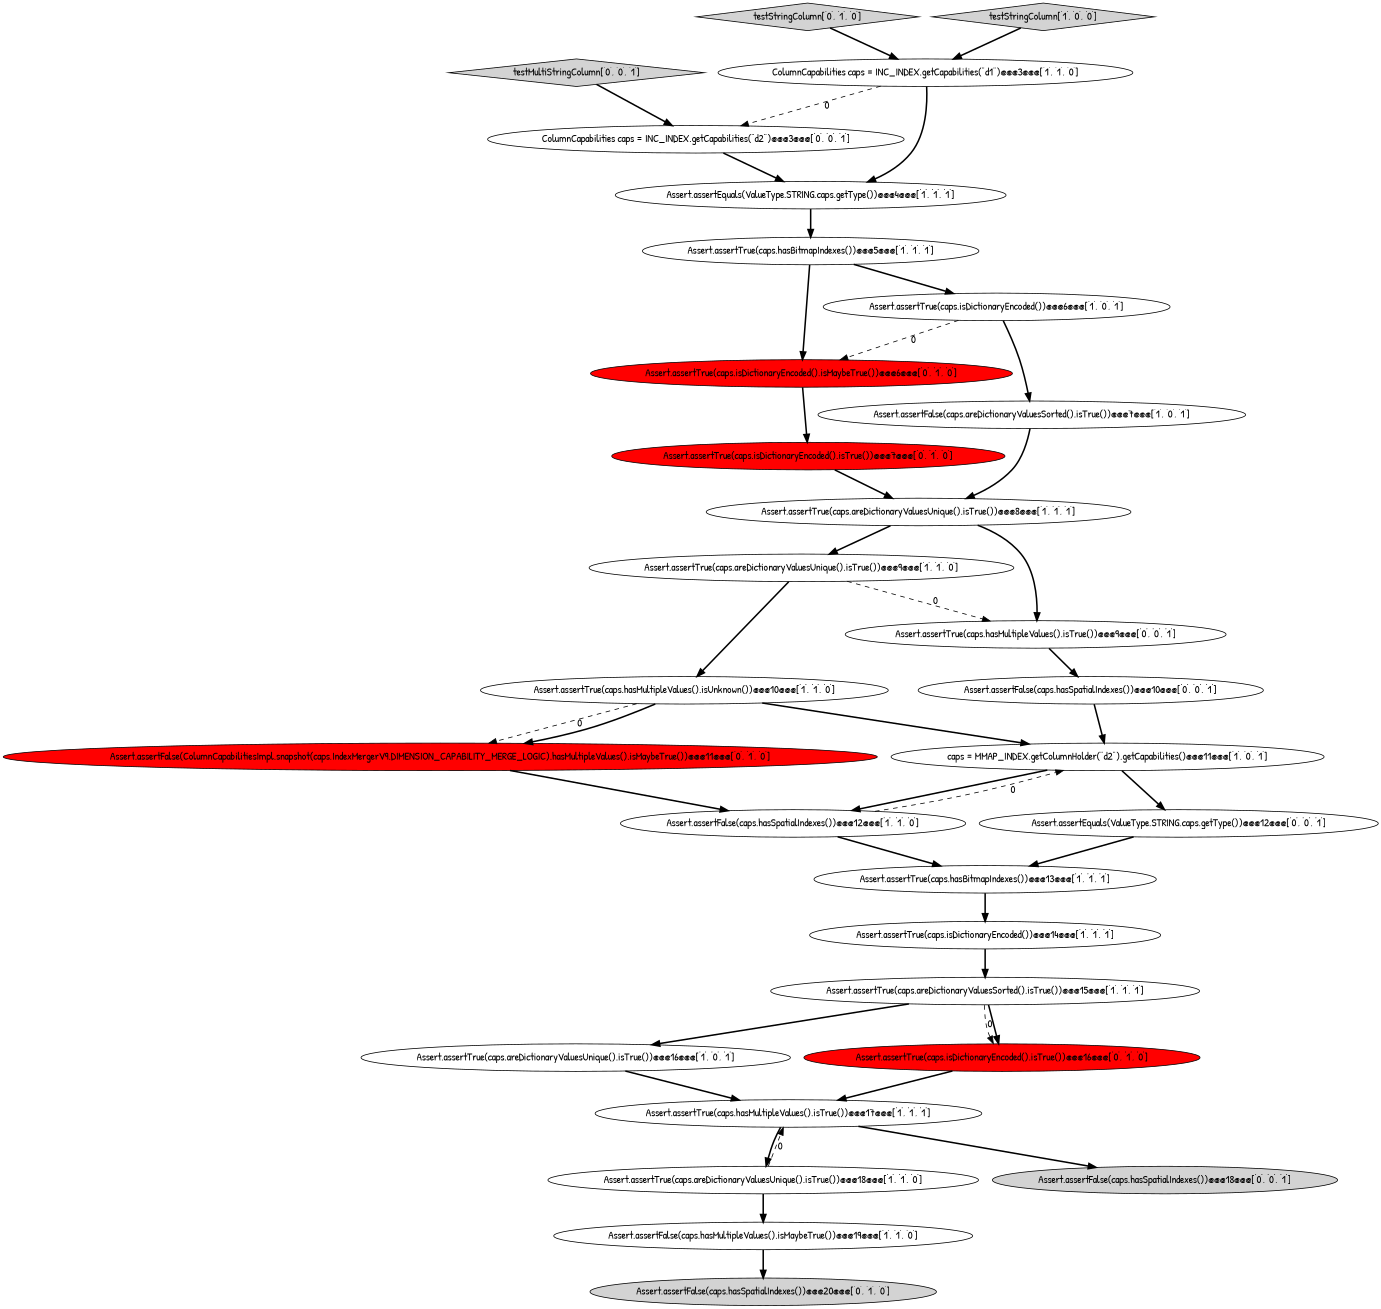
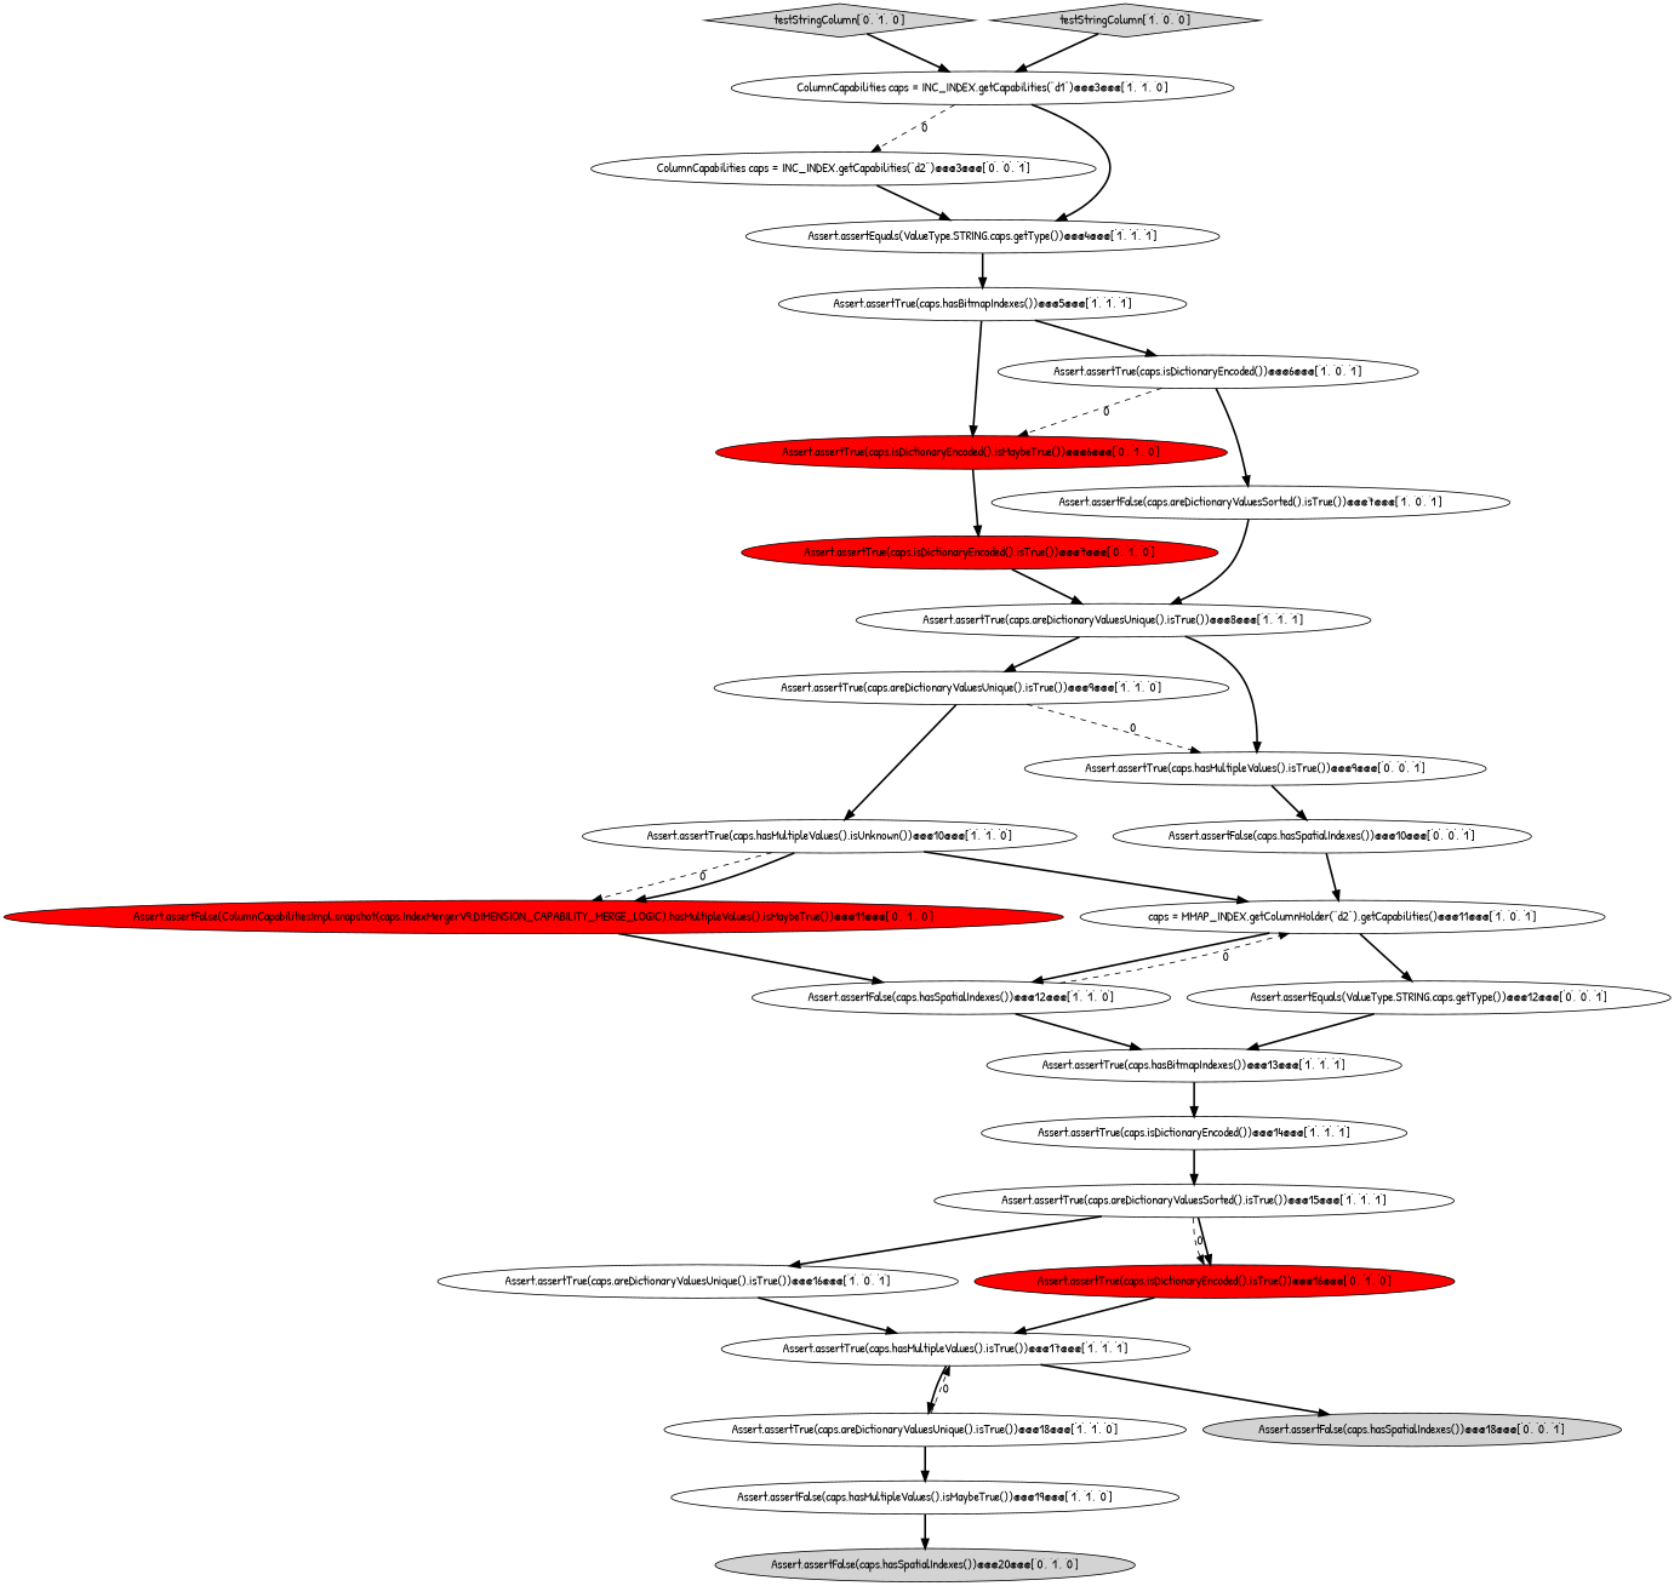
  digraph {
    fontname="Patrick Hand"
    node [fillcolor=white shape=ellipse style=filled fontname="Patrick Hand"]
    edge [style=bold fontname="Patrick Hand"]
    n1 [label="Assert.assertTrue(caps.areDictionaryValuesUnique().isTrue())@@@9@@@['1', '1', '0']"]
    n2 [label="Assert.assertTrue(caps.hasMultipleValues().isUnknown())@@@10@@@['1', '1', '0']"]
    n3 [label="Assert.assertTrue(caps.hasMultipleValues().isTrue())@@@9@@@['0', '0', '1']"]
    n4 [label="Assert.assertFalse(caps.hasSpatialIndexes())@@@10@@@['0', '0', '1']"]
    n5 [label="caps = MMAP_INDEX.getColumnHolder(\"d2\").getCapabilities()@@@11@@@['1', '0', '1']"]
    n6 [label="Assert.assertTrue(caps.hasBitmapIndexes())@@@5@@@['1', '1', '1']"]
    n7 [fillcolor=red label="Assert.assertTrue(caps.isDictionaryEncoded().isMaybeTrue())@@@6@@@['0', '1', '0']"]
    n8 [label="Assert.assertTrue(caps.isDictionaryEncoded())@@@6@@@['1', '0', '1']"]
    n9 [fillcolor=red label="Assert.assertTrue(caps.isDictionaryEncoded().isTrue())@@@7@@@['0', '1', '0']"]
    n10 [label="Assert.assertEquals(ValueType.STRING,caps.getType())@@@12@@@['0', '0', '1']"]
    n11 [label="Assert.assertTrue(caps.hasBitmapIndexes())@@@13@@@['1', '1', '1']"]
    n12 [label="Assert.assertTrue(caps.areDictionaryValuesUnique().isTrue())@@@8@@@['1', '1', '1']"]
    n13 [label="ColumnCapabilities caps = INC_INDEX.getCapabilities(\"d2\")@@@3@@@['0', '0', '1']"]
    n14 [label="Assert.assertEquals(ValueType.STRING,caps.getType())@@@4@@@['1', '1', '1']"]
    n15 [fillcolor=lightgray label="Assert.assertFalse(caps.hasSpatialIndexes())@@@20@@@['0', '1', '0']"]
    n16 [label="Assert.assertTrue(caps.areDictionaryValuesUnique().isTrue())@@@16@@@['1', '0', '1']"]
    n17 [label="Assert.assertTrue(caps.hasMultipleValues().isTrue())@@@17@@@['1', '1', '1']"]
    n18 [label="Assert.assertFalse(caps.hasSpatialIndexes())@@@12@@@['1', '1', '0']"]
    n19 [label="Assert.assertFalse(caps.hasMultipleValues().isMaybeTrue())@@@19@@@['1', '1', '0']"]
    n20 [fillcolor=red label="Assert.assertTrue(caps.isDictionaryEncoded().isTrue())@@@16@@@['0', '1', '0']"]
-   n21 [fillcolor=lightgray label="testMultiStringColumn['0', '0', '1']" shape=diamond]
    n22 [label="Assert.assertTrue(caps.areDictionaryValuesUnique().isTrue())@@@18@@@['1', '1', '0']"]
    n23 [label="Assert.assertTrue(caps.isDictionaryEncoded())@@@14@@@['1', '1', '1']"]
    n24 [label="Assert.assertTrue(caps.areDictionaryValuesSorted().isTrue())@@@15@@@['1', '1', '1']"]
    n25 [fillcolor=red label="Assert.assertFalse(ColumnCapabilitiesImpl.snapshot(caps,IndexMergerV9.DIMENSION_CAPABILITY_MERGE_LOGIC).hasMultipleValues().isMaybeTrue())@@@11@@@['0', '1', '0']"]
    n26 [fillcolor=lightgray label="testStringColumn['0', '1', '0']" shape=diamond]
    n27 [label="ColumnCapabilities caps = INC_INDEX.getCapabilities(\"d1\")@@@3@@@['1', '1', '0']"]
    n28 [fillcolor=lightgray label="testStringColumn['1', '0', '0']" shape=diamond]
    n29 [fillcolor=lightgray label="Assert.assertFalse(caps.hasSpatialIndexes())@@@18@@@['0', '0', '1']"]
    n30 [label="Assert.assertFalse(caps.areDictionaryValuesSorted().isTrue())@@@7@@@['1', '0', '1']"]
    n1 -> n2
    n1 -> n3 [label=0 style=dashed]
    n2 -> n5
    n2 -> n25 [label=0 style=dashed]
    n2 -> n25
    n3 -> n4
    n4 -> n5
    n5 -> n10
    n5 -> n18
    n6 -> n7
    n6 -> n8
    n7 -> n9
    n8 -> n7 [label=0 style=dashed]
    n8 -> n30
    n9 -> n12
    n10 -> n11
    n11 -> n23
    n12 -> n1
    n12 -> n3
    n13 -> n14
    n14 -> n6
    n16 -> n17
    n17 -> n22
    n17 -> n29
    n18 -> n5 [label=0 style=dashed]
    n18 -> n11
    n19 -> n15
    n20 -> n17
-   n21 -> n13
    n22 -> n17 [label=0 style=dashed]
    n22 -> n19
    n23 -> n24
    n24 -> n16
    n24 -> n20 [label=0 style=dashed]
    n24 -> n20
    n25 -> n18
    n26 -> n27
    n27 -> n13 [label=0 style=dashed]
    n27 -> n14
    n28 -> n27
    n30 -> n12
  }
